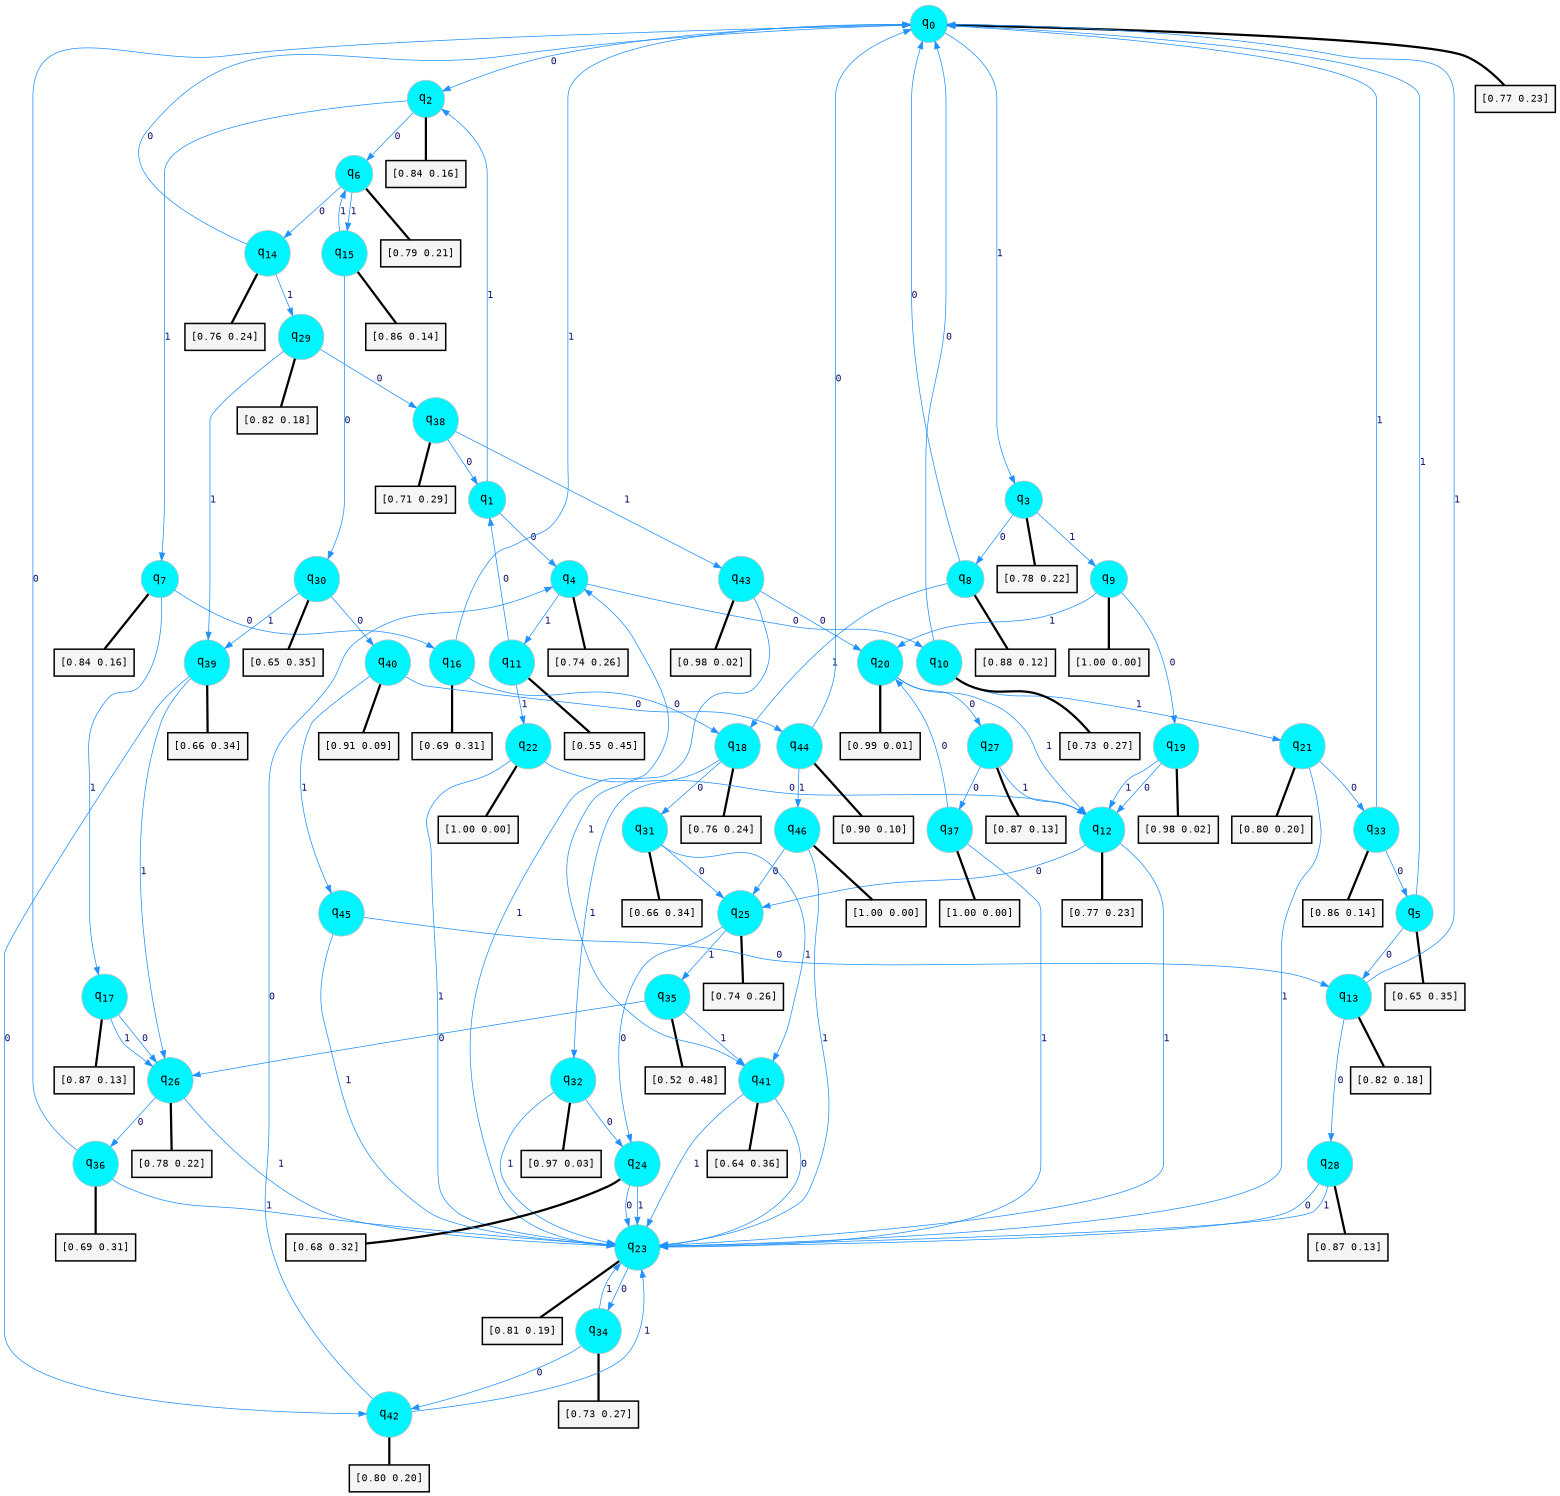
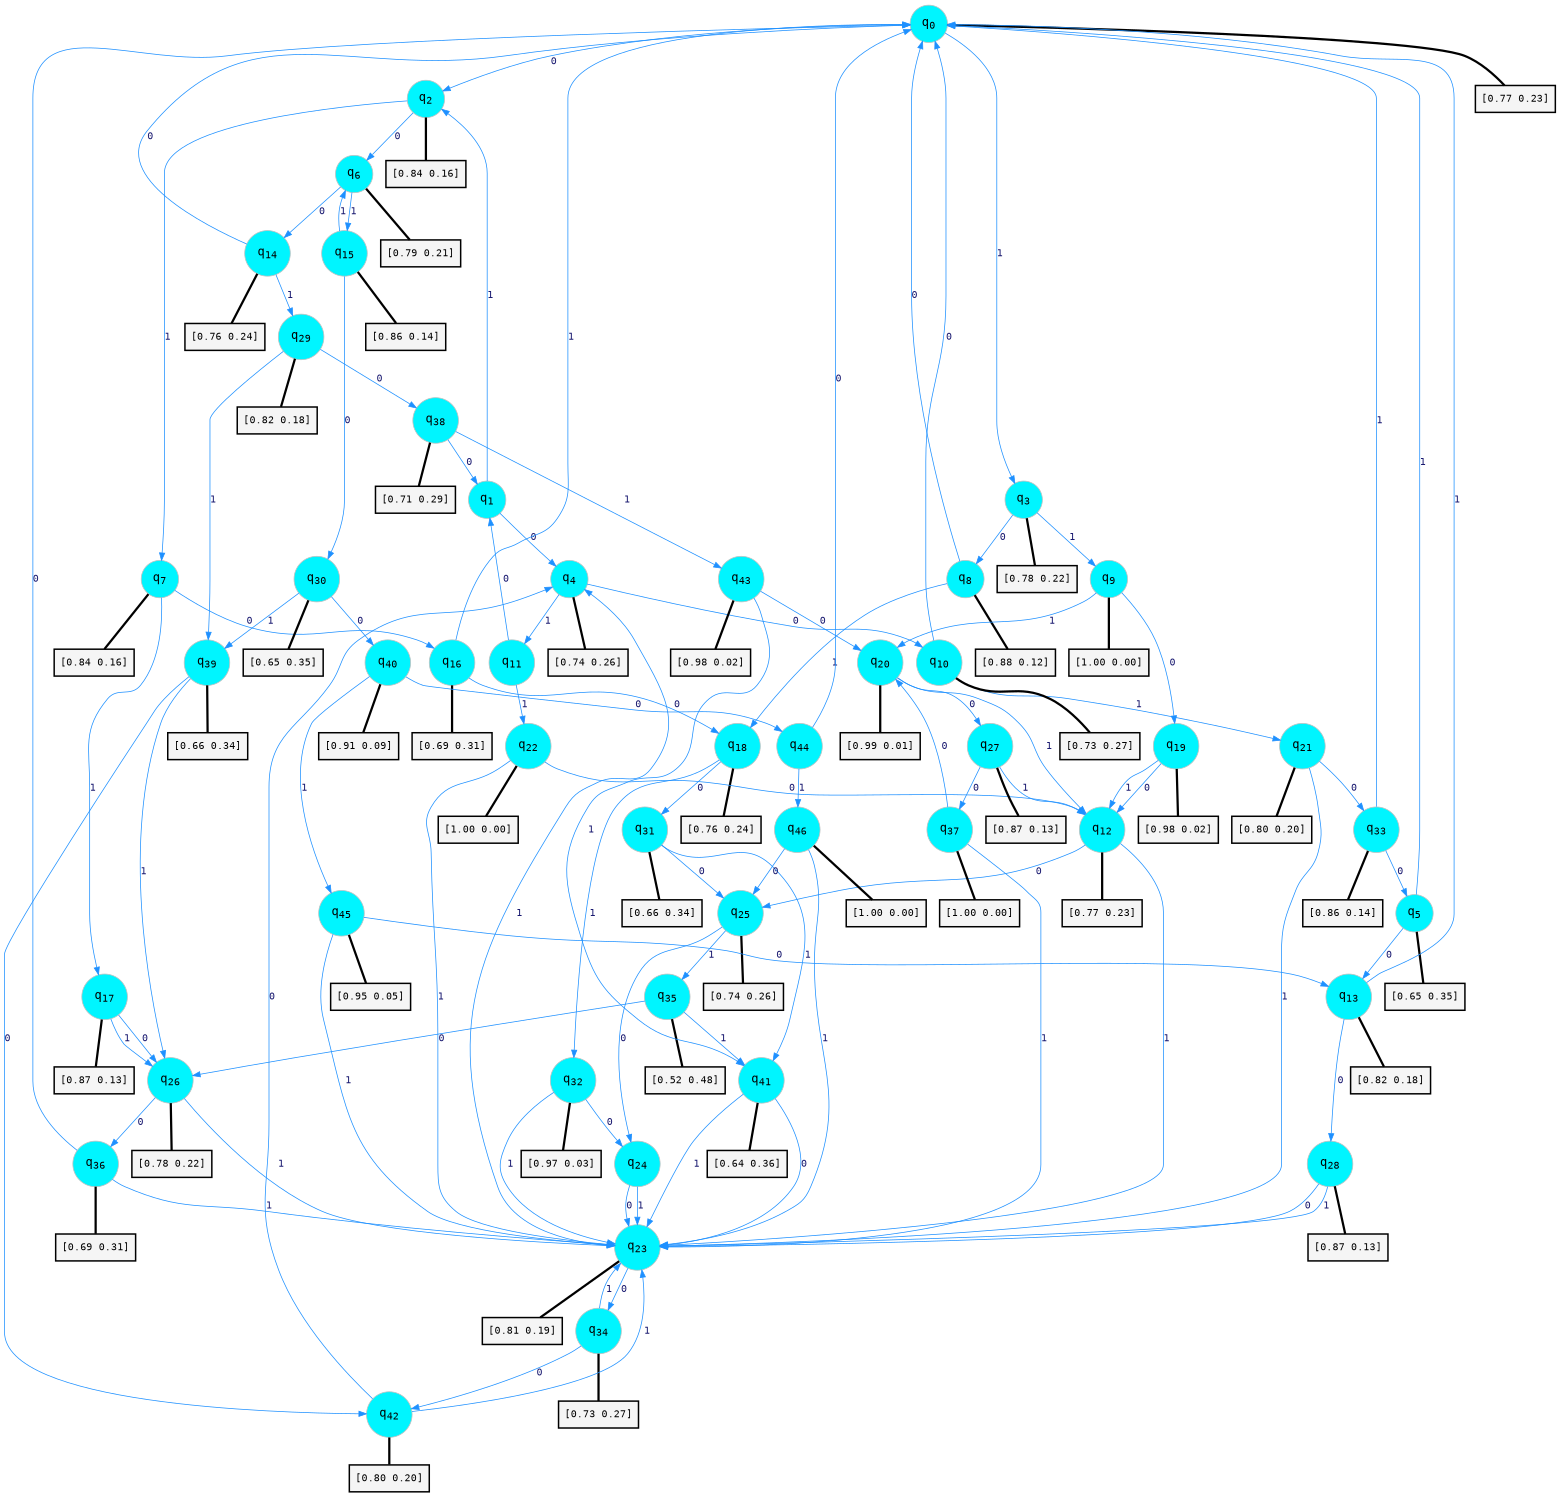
  digraph {
    fontname="DejaVu Sans Mono"
    rankdir=TD
    node [color=gray fillcolor=turquoise1 fontcolor=black fontname="DejaVu Sans Mono" fontsize=16 fontweight=bold shape=circle style=filled]
    edge [arrowsize=1 color=dodgerblue1 fontcolor=midnightblue fontname="DejaVu Sans Mono" fontweight=bold penwidth=1 style=solid weight=20]
    n1 [label=<q<SUB>0</SUB>>]
    n2 [label=<q<SUB>2</SUB>>]
    n3 [label=<q<SUB>3</SUB>>]
    n4 [color=black fillcolor=whitesmoke fontsize=14 label="[0.77 0.23]" penwidth=2 shape=box]
    n5 [label=<q<SUB>6</SUB>>]
    n6 [label=<q<SUB>7</SUB>>]
    n7 [color=black fillcolor=whitesmoke fontsize=14 label="[0.84 0.16]" penwidth=2 shape=box]
    n8 [label=<q<SUB>8</SUB>>]
    n9 [label=<q<SUB>9</SUB>>]
    n10 [color=black fillcolor=whitesmoke fontsize=14 label="[0.78 0.22]" penwidth=2 shape=box]
    n11 [label=<q<SUB>1</SUB>>]
    n12 [label=<q<SUB>4</SUB>>]
    n13 [label=<q<SUB>10</SUB>>]
    n14 [label=<q<SUB>11</SUB>>]
    n15 [color=black fillcolor=whitesmoke fontsize=14 label="[0.74 0.26]" penwidth=2 shape=box]
    n16 [label=<q<SUB>14</SUB>>]
    n17 [label=<q<SUB>15</SUB>>]
    n18 [color=black fillcolor=whitesmoke fontsize=14 label="[0.79 0.21]" penwidth=2 shape=box]
    n19 [label=<q<SUB>16</SUB>>]
    n20 [label=<q<SUB>17</SUB>>]
    n21 [color=black fillcolor=whitesmoke fontsize=14 label="[0.84 0.16]" penwidth=2 shape=box]
    n22 [label=<q<SUB>18</SUB>>]
    n23 [color=black fillcolor=whitesmoke fontsize=14 label="[0.88 0.12]" penwidth=2 shape=box]
    n24 [label=<q<SUB>19</SUB>>]
    n25 [label=<q<SUB>20</SUB>>]
    n26 [color=black fillcolor=whitesmoke fontsize=14 label="[1.00 0.00]" penwidth=2 shape=box]
    n27 [label=<q<SUB>21</SUB>>]
    n28 [color=black fillcolor=whitesmoke fontsize=14 label="[0.73 0.27]" penwidth=2 shape=box]
    n29 [label=<q<SUB>22</SUB>>]
-   n30 [color=black fillcolor=whitesmoke fontsize=14 label="[0.55 0.45]" penwidth=2 shape=box]
    n31 [label=<q<SUB>5</SUB>>]
    n32 [label=<q<SUB>13</SUB>>]
    n33 [color=black fillcolor=whitesmoke fontsize=14 label="[0.65 0.35]" penwidth=2 shape=box]
    n34 [label=<q<SUB>28</SUB>>]
    n35 [color=black fillcolor=whitesmoke fontsize=14 label="[0.82 0.18]" penwidth=2 shape=box]
    n36 [label=<q<SUB>29</SUB>>]
    n37 [color=black fillcolor=whitesmoke fontsize=14 label="[0.76 0.24]" penwidth=2 shape=box]
    n38 [label=<q<SUB>30</SUB>>]
    n39 [color=black fillcolor=whitesmoke fontsize=14 label="[0.86 0.14]" penwidth=2 shape=box]
    n40 [color=black fillcolor=whitesmoke fontsize=14 label="[0.69 0.31]" penwidth=2 shape=box]
    n41 [label=<q<SUB>26</SUB>>]
    n42 [color=black fillcolor=whitesmoke fontsize=14 label="[0.87 0.13]" penwidth=2 shape=box]
    n43 [label=<q<SUB>31</SUB>>]
    n44 [label=<q<SUB>32</SUB>>]
    n45 [color=black fillcolor=whitesmoke fontsize=14 label="[0.76 0.24]" penwidth=2 shape=box]
    n46 [label=<q<SUB>12</SUB>>]
    n47 [color=black fillcolor=whitesmoke fontsize=14 label="[0.98 0.02]" penwidth=2 shape=box]
    n48 [label=<q<SUB>27</SUB>>]
    n49 [color=black fillcolor=whitesmoke fontsize=14 label="[0.99 0.01]" penwidth=2 shape=box]
    n50 [label=<q<SUB>23</SUB>>]
    n51 [label=<q<SUB>33</SUB>>]
    n52 [color=black fillcolor=whitesmoke fontsize=14 label="[0.80 0.20]" penwidth=2 shape=box]
    n53 [color=black fillcolor=whitesmoke fontsize=14 label="[1.00 0.00]" penwidth=2 shape=box]
    n54 [label=<q<SUB>25</SUB>>]
    n55 [color=black fillcolor=whitesmoke fontsize=14 label="[0.77 0.23]" penwidth=2 shape=box]
    n56 [label=<q<SUB>34</SUB>>]
    n57 [color=black fillcolor=whitesmoke fontsize=14 label="[0.81 0.19]" penwidth=2 shape=box]
    n58 [label=<q<SUB>24</SUB>>]
    n59 [label=<q<SUB>35</SUB>>]
    n60 [color=black fillcolor=whitesmoke fontsize=14 label="[0.74 0.26]" penwidth=2 shape=box]
    n61 [color=black fillcolor=whitesmoke fontsize=14 label="[0.87 0.13]" penwidth=2 shape=box]
    n62 [label=<q<SUB>38</SUB>>]
    n63 [label=<q<SUB>39</SUB>>]
    n64 [color=black fillcolor=whitesmoke fontsize=14 label="[0.82 0.18]" penwidth=2 shape=box]
    n65 [label=<q<SUB>40</SUB>>]
    n66 [color=black fillcolor=whitesmoke fontsize=14 label="[0.65 0.35]" penwidth=2 shape=box]
    n67 [label=<q<SUB>36</SUB>>]
    n68 [color=black fillcolor=whitesmoke fontsize=14 label="[0.78 0.22]" penwidth=2 shape=box]
    n69 [label=<q<SUB>41</SUB>>]
    n70 [color=black fillcolor=whitesmoke fontsize=14 label="[0.66 0.34]" penwidth=2 shape=box]
    n71 [color=black fillcolor=whitesmoke fontsize=14 label="[0.97 0.03]" penwidth=2 shape=box]
    n72 [label=<q<SUB>37</SUB>>]
    n73 [color=black fillcolor=whitesmoke fontsize=14 label="[0.87 0.13]" penwidth=2 shape=box]
    n74 [color=black fillcolor=whitesmoke fontsize=14 label="[0.86 0.14]" penwidth=2 shape=box]
    n75 [label=<q<SUB>42</SUB>>]
    n76 [color=black fillcolor=whitesmoke fontsize=14 label="[0.73 0.27]" penwidth=2 shape=box]
-   n77 [color=black fillcolor=whitesmoke fontsize=14 label="[0.68 0.32]" penwidth=2 shape=box]
    n78 [color=black fillcolor=whitesmoke fontsize=14 label="[0.52 0.48]" penwidth=2 shape=box]
    n79 [color=black fillcolor=whitesmoke fontsize=14 label="[0.69 0.31]" penwidth=2 shape=box]
    n80 [color=black fillcolor=whitesmoke fontsize=14 label="[1.00 0.00]" penwidth=2 shape=box]
    n81 [label=<q<SUB>43</SUB>>]
    n82 [color=black fillcolor=whitesmoke fontsize=14 label="[0.71 0.29]" penwidth=2 shape=box]
    n83 [color=black fillcolor=whitesmoke fontsize=14 label="[0.66 0.34]" penwidth=2 shape=box]
    n84 [label=<q<SUB>44</SUB>>]
    n85 [label=<q<SUB>45</SUB>>]
    n86 [color=black fillcolor=whitesmoke fontsize=14 label="[0.91 0.09]" penwidth=2 shape=box]
    n87 [color=black fillcolor=whitesmoke fontsize=14 label="[0.64 0.36]" penwidth=2 shape=box]
    n88 [color=black fillcolor=whitesmoke fontsize=14 label="[0.80 0.20]" penwidth=2 shape=box]
    n89 [color=black fillcolor=whitesmoke fontsize=14 label="[0.98 0.02]" penwidth=2 shape=box]
    n90 [label=<q<SUB>46</SUB>>]
-   n91 [color=black fillcolor=whitesmoke fontsize=14 label="[0.90 0.10]" penwidth=2 shape=box]
+   n92 [color=black fillcolor=whitesmoke fontsize=14 label="[0.95 0.05]" penwidth=2 shape=box]
    n93 [color=black fillcolor=whitesmoke fontsize=14 label="[1.00 0.00]" penwidth=2 shape=box]
    n1 -> n2 [label=0]
    n1 -> n3 [label=1]
    n1 -> n4 [arrowhead=none color=black penwidth=3]
    n2 -> n5 [label=0]
    n2 -> n6 [label=1]
    n2 -> n7 [arrowhead=none color=black penwidth=3]
    n3 -> n8 [label=0]
    n3 -> n9 [label=1]
    n3 -> n10 [arrowhead=none color=black penwidth=3]
    n5 -> n16 [label=0]
    n5 -> n17 [label=1]
    n5 -> n18 [arrowhead=none color=black penwidth=3]
    n6 -> n19 [label=0]
    n6 -> n20 [label=1]
    n6 -> n21 [arrowhead=none color=black penwidth=3]
    n8 -> n1 [label=0]
    n8 -> n22 [label=1]
    n8 -> n23 [arrowhead=none color=black penwidth=3]
    n9 -> n24 [label=0]
    n9 -> n25 [label=1]
    n9 -> n26 [arrowhead=none color=black penwidth=3]
    n11 -> n2 [label=1]
    n11 -> n12 [label=0]
    n12 -> n13 [label=0]
    n12 -> n14 [label=1]
    n12 -> n15 [arrowhead=none color=black penwidth=3]
    n13 -> n1 [label=0]
    n13 -> n27 [label=1]
    n13 -> n28 [arrowhead=none color=black penwidth=3]
    n14 -> n11 [label=0]
    n14 -> n29 [label=1]
-   n14 -> n30 [arrowhead=none color=black penwidth=3]
    n16 -> n1 [label=0]
    n16 -> n36 [label=1]
    n16 -> n37 [arrowhead=none color=black penwidth=3]
    n17 -> n5 [label=1]
    n17 -> n38 [label=0]
    n17 -> n39 [arrowhead=none color=black penwidth=3]
    n19 -> n1 [label=1]
    n19 -> n22 [label=0]
    n19 -> n40 [arrowhead=none color=black penwidth=3]
    n20 -> n41 [label=0]
    n20 -> n41 [label=1]
    n20 -> n42 [arrowhead=none color=black penwidth=3]
    n22 -> n43 [label=0]
    n22 -> n44 [label=1]
    n22 -> n45 [arrowhead=none color=black penwidth=3]
    n24 -> n46 [label=0]
    n24 -> n46 [label=1]
    n24 -> n47 [arrowhead=none color=black penwidth=3]
    n25 -> n46 [label=1]
    n25 -> n48 [label=0]
    n25 -> n49 [arrowhead=none color=black penwidth=3]
    n27 -> n50 [label=1]
    n27 -> n51 [label=0]
    n27 -> n52 [arrowhead=none color=black penwidth=3]
    n29 -> n46 [label=0]
    n29 -> n50 [label=1]
    n29 -> n53 [arrowhead=none color=black penwidth=3]
    n31 -> n1 [label=1]
    n31 -> n32 [label=0]
    n31 -> n33 [arrowhead=none color=black penwidth=3]
    n32 -> n1 [label=1]
    n32 -> n34 [label=0]
    n32 -> n35 [arrowhead=none color=black penwidth=3]
    n34 -> n50 [label=0]
    n34 -> n50 [label=1]
    n34 -> n61 [arrowhead=none color=black penwidth=3]
    n36 -> n62 [label=0]
    n36 -> n63 [label=1]
    n36 -> n64 [arrowhead=none color=black penwidth=3]
    n38 -> n63 [label=1]
    n38 -> n65 [label=0]
    n38 -> n66 [arrowhead=none color=black penwidth=3]
    n41 -> n50 [label=1]
    n41 -> n67 [label=0]
    n41 -> n68 [arrowhead=none color=black penwidth=3]
    n43 -> n54 [label=0]
    n43 -> n69 [label=1]
    n43 -> n70 [arrowhead=none color=black penwidth=3]
    n44 -> n50 [label=1]
    n44 -> n58 [label=0]
    n44 -> n71 [arrowhead=none color=black penwidth=3]
    n46 -> n50 [label=1]
    n46 -> n54 [label=0]
    n46 -> n55 [arrowhead=none color=black penwidth=3]
    n48 -> n46 [label=1]
    n48 -> n72 [label=0]
    n48 -> n73 [arrowhead=none color=black penwidth=3]
    n50 -> n12 [label=1]
    n50 -> n56 [label=0]
    n50 -> n57 [arrowhead=none color=black penwidth=3]
    n51 -> n1 [label=1]
    n51 -> n31 [label=0]
    n51 -> n74 [arrowhead=none color=black penwidth=3]
    n54 -> n58 [label=0]
    n54 -> n59 [label=1]
    n54 -> n60 [arrowhead=none color=black penwidth=3]
    n56 -> n50 [label=1]
    n56 -> n75 [label=0]
    n56 -> n76 [arrowhead=none color=black penwidth=3]
    n58 -> n50 [label=0]
    n58 -> n50 [label=1]
-   n58 -> n77 [arrowhead=none color=black penwidth=3]
    n59 -> n41 [label=0]
    n59 -> n69 [label=1]
    n59 -> n78 [arrowhead=none color=black penwidth=3]
    n62 -> n11 [label=0]
    n62 -> n81 [label=1]
    n62 -> n82 [arrowhead=none color=black penwidth=3]
    n63 -> n41 [label=1]
    n63 -> n75 [label=0]
    n63 -> n83 [arrowhead=none color=black penwidth=3]
    n65 -> n84 [label=0]
    n65 -> n85 [label=1]
    n65 -> n86 [arrowhead=none color=black penwidth=3]
    n67 -> n1 [label=0]
    n67 -> n50 [label=1]
    n67 -> n79 [arrowhead=none color=black penwidth=3]
    n69 -> n50 [label=0]
    n69 -> n50 [label=1]
    n69 -> n87 [arrowhead=none color=black penwidth=3]
    n72 -> n25 [label=0]
    n72 -> n50 [label=1]
    n72 -> n80 [arrowhead=none color=black penwidth=3]
    n75 -> n12 [label=0]
    n75 -> n50 [label=1]
    n75 -> n88 [arrowhead=none color=black penwidth=3]
    n81 -> n25 [label=0]
    n81 -> n69 [label=1]
    n81 -> n89 [arrowhead=none color=black penwidth=3]
    n84 -> n1 [label=0]
    n84 -> n90 [label=1]
-   n84 -> n91 [arrowhead=none color=black penwidth=3]
    n85 -> n32 [label=0]
    n85 -> n50 [label=1]
+   n85 -> n92 [arrowhead=none color=black penwidth=3]
    n90 -> n50 [label=1]
    n90 -> n54 [label=0]
    n90 -> n93 [arrowhead=none color=black penwidth=3]
  }
